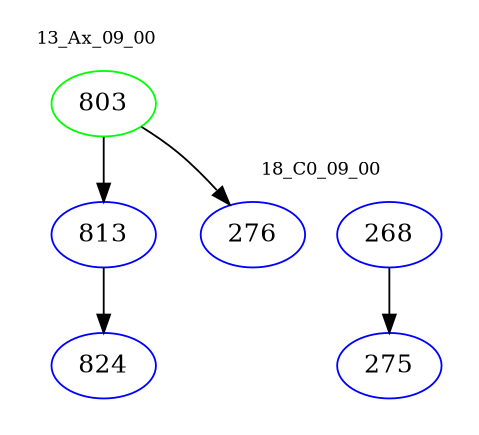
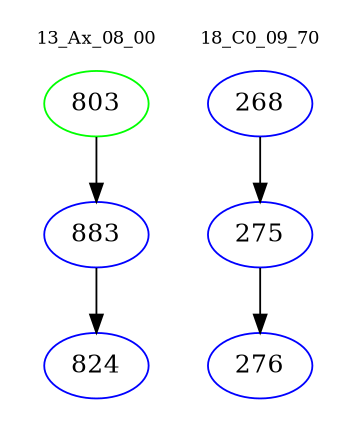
  digraph {
    node [color=blue]
    edge [color=black]
    n1 [color=green label=803]
-   n2 [label=813]
+   n2 [label=883]
    n3 [label=824]
    n4 [label=268]
    n5 [label=275]
    n6 [label=276]
    subgraph cluster_1 {
      color=white
      fontsize=10
-     label="13_Ax_09_00"
+     label="13_Ax_08_00"
      n1
      n2
      n3
    }
    subgraph cluster_2 {
      color=white
      fontsize=10
-     label="18_C0_09_00"
+     label="18_C0_09_70"
      n4
      n5
      n6
    }
    n1 -> n2
    n2 -> n3
    n4 -> n5
-   n1 -> n6
+   n5 -> n6
  }
